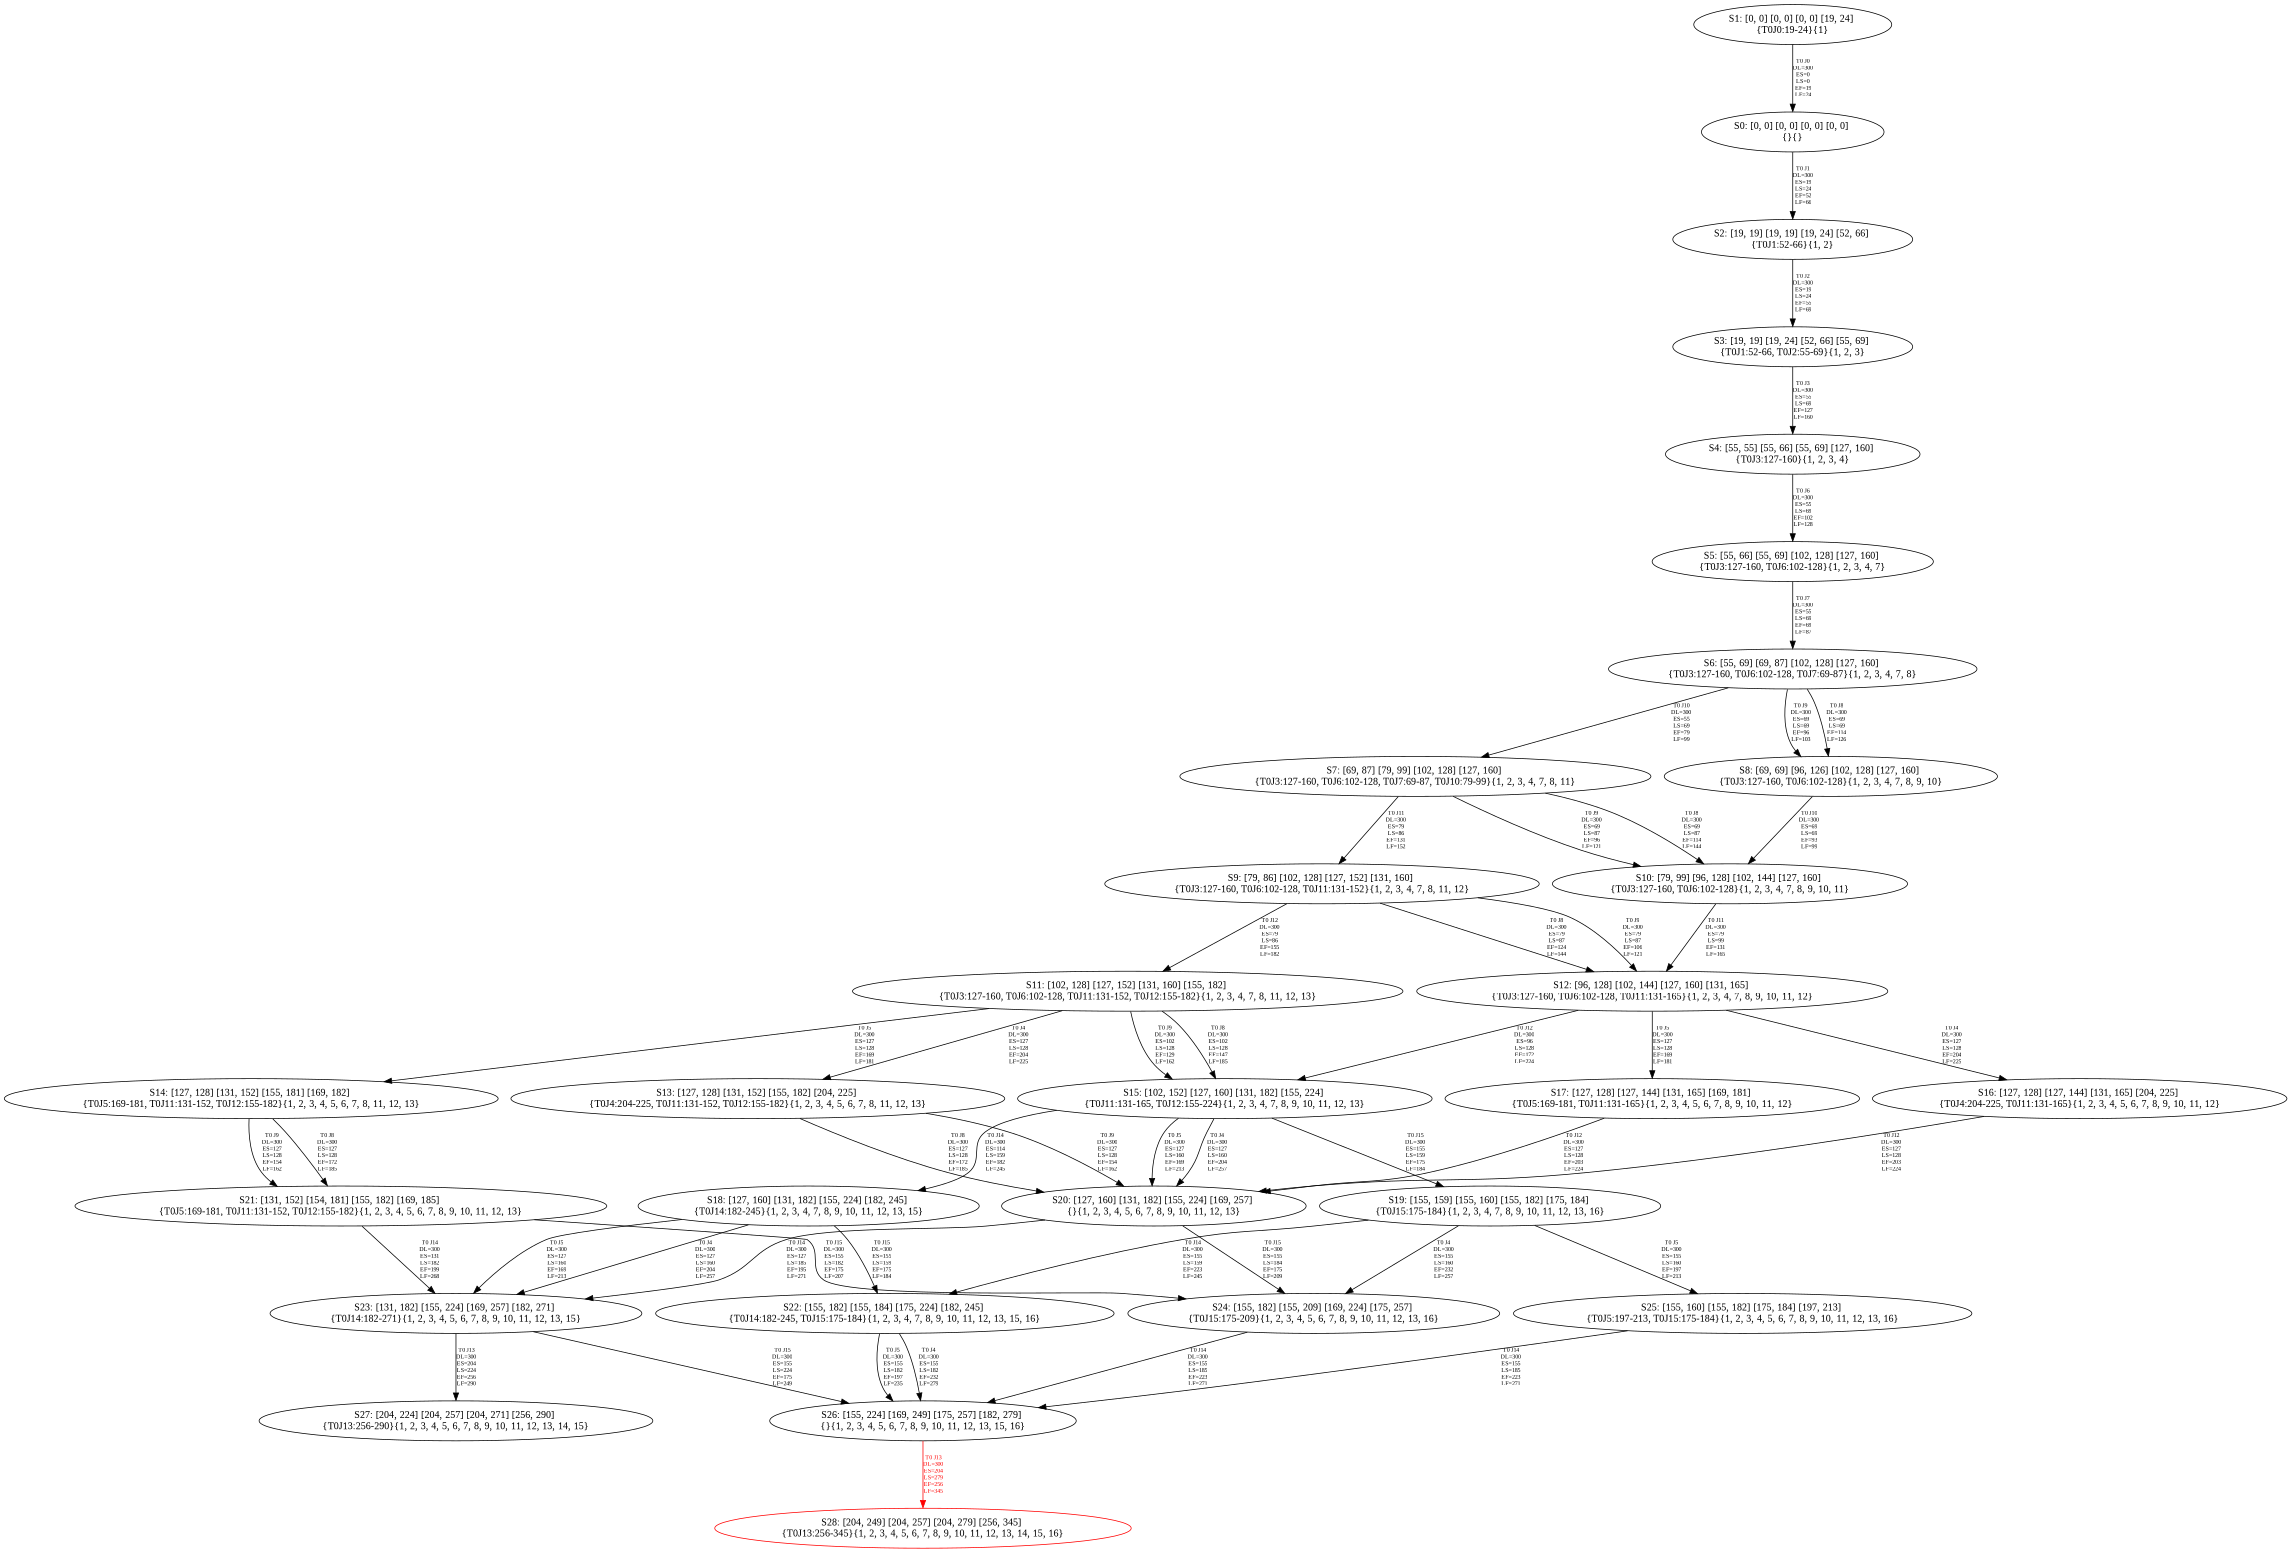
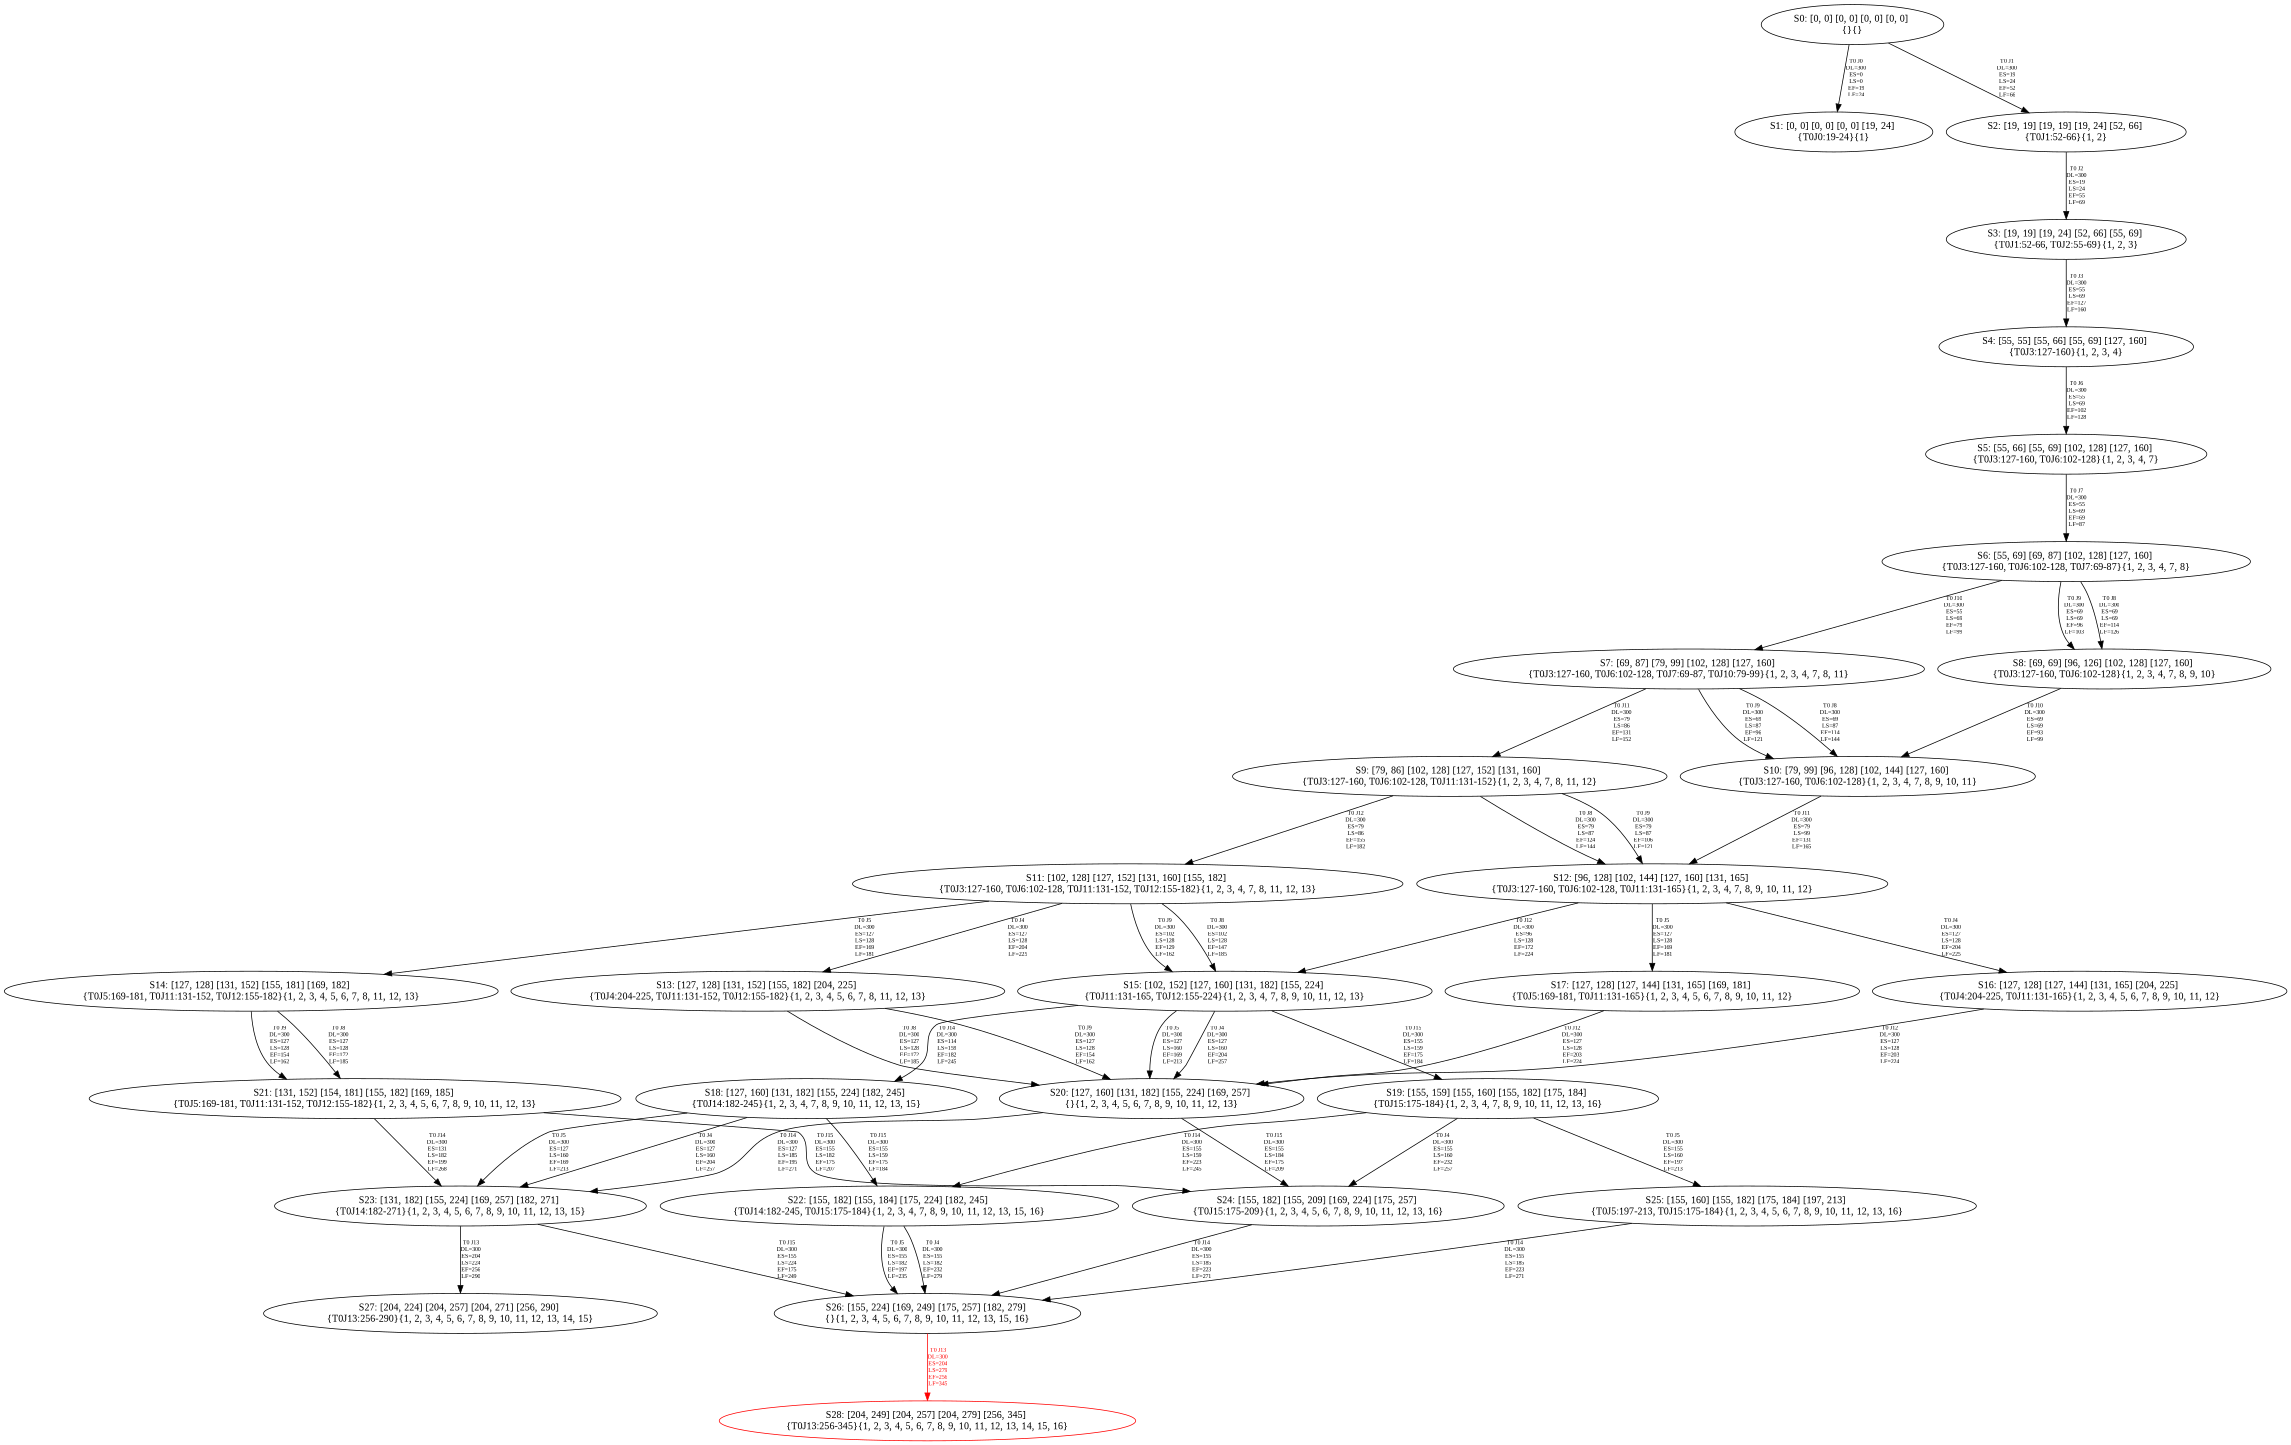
  digraph {
    fontname="Liberation Serif"
    node [fontname="Liberation Serif"]
    edge [fontname="Liberation Serif" fontsize=8]
    n1 [label="S0: [0, 0] [0, 0] [0, 0] [0, 0] \n{}{}"]
    n2 [label="S1: [0, 0] [0, 0] [0, 0] [19, 24] \n{T0J0:19-24}{1}"]
    n3 [label="S2: [19, 19] [19, 19] [19, 24] [52, 66] \n{T0J1:52-66}{1, 2}"]
    n4 [label="S3: [19, 19] [19, 24] [52, 66] [55, 69] \n{T0J1:52-66, T0J2:55-69}{1, 2, 3}"]
    n5 [label="S4: [55, 55] [55, 66] [55, 69] [127, 160] \n{T0J3:127-160}{1, 2, 3, 4}"]
    n6 [label="S5: [55, 66] [55, 69] [102, 128] [127, 160] \n{T0J3:127-160, T0J6:102-128}{1, 2, 3, 4, 7}"]
    n7 [label="S6: [55, 69] [69, 87] [102, 128] [127, 160] \n{T0J3:127-160, T0J6:102-128, T0J7:69-87}{1, 2, 3, 4, 7, 8}"]
    n8 [label="S7: [69, 87] [79, 99] [102, 128] [127, 160] \n{T0J3:127-160, T0J6:102-128, T0J7:69-87, T0J10:79-99}{1, 2, 3, 4, 7, 8, 11}"]
    n9 [label="S8: [69, 69] [96, 126] [102, 128] [127, 160] \n{T0J3:127-160, T0J6:102-128}{1, 2, 3, 4, 7, 8, 9, 10}"]
    n10 [label="S9: [79, 86] [102, 128] [127, 152] [131, 160] \n{T0J3:127-160, T0J6:102-128, T0J11:131-152}{1, 2, 3, 4, 7, 8, 11, 12}"]
    n11 [label="S10: [79, 99] [96, 128] [102, 144] [127, 160] \n{T0J3:127-160, T0J6:102-128}{1, 2, 3, 4, 7, 8, 9, 10, 11}"]
    n12 [label="S11: [102, 128] [127, 152] [131, 160] [155, 182] \n{T0J3:127-160, T0J6:102-128, T0J11:131-152, T0J12:155-182}{1, 2, 3, 4, 7, 8, 11, 12, 13}"]
    n13 [label="S12: [96, 128] [102, 144] [127, 160] [131, 165] \n{T0J3:127-160, T0J6:102-128, T0J11:131-165}{1, 2, 3, 4, 7, 8, 9, 10, 11, 12}"]
    n14 [label="S13: [127, 128] [131, 152] [155, 182] [204, 225] \n{T0J4:204-225, T0J11:131-152, T0J12:155-182}{1, 2, 3, 4, 5, 6, 7, 8, 11, 12, 13}"]
    n15 [label="S14: [127, 128] [131, 152] [155, 181] [169, 182] \n{T0J5:169-181, T0J11:131-152, T0J12:155-182}{1, 2, 3, 4, 5, 6, 7, 8, 11, 12, 13}"]
    n16 [label="S15: [102, 152] [127, 160] [131, 182] [155, 224] \n{T0J11:131-165, T0J12:155-224}{1, 2, 3, 4, 7, 8, 9, 10, 11, 12, 13}"]
    n17 [label="S16: [127, 128] [127, 144] [131, 165] [204, 225] \n{T0J4:204-225, T0J11:131-165}{1, 2, 3, 4, 5, 6, 7, 8, 9, 10, 11, 12}"]
    n18 [label="S17: [127, 128] [127, 144] [131, 165] [169, 181] \n{T0J5:169-181, T0J11:131-165}{1, 2, 3, 4, 5, 6, 7, 8, 9, 10, 11, 12}"]
    n19 [label="S20: [127, 160] [131, 182] [155, 224] [169, 257] \n{}{1, 2, 3, 4, 5, 6, 7, 8, 9, 10, 11, 12, 13}"]
    n20 [label="S21: [131, 152] [154, 181] [155, 182] [169, 185] \n{T0J5:169-181, T0J11:131-152, T0J12:155-182}{1, 2, 3, 4, 5, 6, 7, 8, 9, 10, 11, 12, 13}"]
    n21 [label="S18: [127, 160] [131, 182] [155, 224] [182, 245] \n{T0J14:182-245}{1, 2, 3, 4, 7, 8, 9, 10, 11, 12, 13, 15}"]
    n22 [label="S19: [155, 159] [155, 160] [155, 182] [175, 184] \n{T0J15:175-184}{1, 2, 3, 4, 7, 8, 9, 10, 11, 12, 13, 16}"]
    n23 [label="S23: [131, 182] [155, 224] [169, 257] [182, 271] \n{T0J14:182-271}{1, 2, 3, 4, 5, 6, 7, 8, 9, 10, 11, 12, 13, 15}"]
    n24 [label="S24: [155, 182] [155, 209] [169, 224] [175, 257] \n{T0J15:175-209}{1, 2, 3, 4, 5, 6, 7, 8, 9, 10, 11, 12, 13, 16}"]
    n25 [label="S22: [155, 182] [155, 184] [175, 224] [182, 245] \n{T0J14:182-245, T0J15:175-184}{1, 2, 3, 4, 7, 8, 9, 10, 11, 12, 13, 15, 16}"]
    n26 [label="S25: [155, 160] [155, 182] [175, 184] [197, 213] \n{T0J5:197-213, T0J15:175-184}{1, 2, 3, 4, 5, 6, 7, 8, 9, 10, 11, 12, 13, 16}"]
    n27 [label="S26: [155, 224] [169, 249] [175, 257] [182, 279] \n{}{1, 2, 3, 4, 5, 6, 7, 8, 9, 10, 11, 12, 13, 15, 16}"]
    n28 [label="S27: [204, 224] [204, 257] [204, 271] [256, 290] \n{T0J13:256-290}{1, 2, 3, 4, 5, 6, 7, 8, 9, 10, 11, 12, 13, 14, 15}"]
    n29 [color=Red label="S28: [204, 249] [204, 257] [204, 279] [256, 345] \n{T0J13:256-345}{1, 2, 3, 4, 5, 6, 7, 8, 9, 10, 11, 12, 13, 14, 15, 16}"]
-   n2 -> n1 [label="T0 J0\nDL=300\nES=0\nLS=0\nEF=19\nLF=24"]
+   n1 -> n2 [label="T0 J0\nDL=300\nES=0\nLS=0\nEF=19\nLF=24"]
    n1 -> n3 [label="T0 J1\nDL=300\nES=19\nLS=24\nEF=52\nLF=66"]
    n3 -> n4 [label="T0 J2\nDL=300\nES=19\nLS=24\nEF=55\nLF=69"]
    n4 -> n5 [label="T0 J3\nDL=300\nES=55\nLS=69\nEF=127\nLF=160"]
    n5 -> n6 [label="T0 J6\nDL=300\nES=55\nLS=69\nEF=102\nLF=128"]
    n6 -> n7 [label="T0 J7\nDL=300\nES=55\nLS=69\nEF=69\nLF=87"]
    n7 -> n8 [label="T0 J10\nDL=300\nES=55\nLS=69\nEF=79\nLF=99"]
    n7 -> n9 [label="T0 J8\nDL=300\nES=69\nLS=69\nEF=114\nLF=126"]
    n7 -> n9 [label="T0 J9\nDL=300\nES=69\nLS=69\nEF=96\nLF=103"]
    n8 -> n10 [label="T0 J11\nDL=300\nES=79\nLS=86\nEF=131\nLF=152"]
    n8 -> n11 [label="T0 J8\nDL=300\nES=69\nLS=87\nEF=114\nLF=144"]
    n8 -> n11 [label="T0 J9\nDL=300\nES=69\nLS=87\nEF=96\nLF=121"]
    n9 -> n11 [label="T0 J10\nDL=300\nES=69\nLS=69\nEF=93\nLF=99"]
    n10 -> n12 [label="T0 J12\nDL=300\nES=79\nLS=86\nEF=155\nLF=182"]
    n10 -> n13 [label="T0 J8\nDL=300\nES=79\nLS=87\nEF=124\nLF=144"]
    n10 -> n13 [label="T0 J9\nDL=300\nES=79\nLS=87\nEF=106\nLF=121"]
    n11 -> n13 [label="T0 J11\nDL=300\nES=79\nLS=99\nEF=131\nLF=165"]
    n12 -> n14 [label="T0 J4\nDL=300\nES=127\nLS=128\nEF=204\nLF=225"]
    n12 -> n15 [label="T0 J5\nDL=300\nES=127\nLS=128\nEF=169\nLF=181"]
    n12 -> n16 [label="T0 J8\nDL=300\nES=102\nLS=128\nEF=147\nLF=185"]
    n12 -> n16 [label="T0 J9\nDL=300\nES=102\nLS=128\nEF=129\nLF=162"]
    n13 -> n16 [label="T0 J12\nDL=300\nES=96\nLS=128\nEF=172\nLF=224"]
    n13 -> n17 [label="T0 J4\nDL=300\nES=127\nLS=128\nEF=204\nLF=225"]
    n13 -> n18 [label="T0 J5\nDL=300\nES=127\nLS=128\nEF=169\nLF=181"]
    n14 -> n19 [label="T0 J8\nDL=300\nES=127\nLS=128\nEF=172\nLF=185"]
    n14 -> n19 [label="T0 J9\nDL=300\nES=127\nLS=128\nEF=154\nLF=162"]
    n15 -> n20 [label="T0 J8\nDL=300\nES=127\nLS=128\nEF=172\nLF=185"]
    n15 -> n20 [label="T0 J9\nDL=300\nES=127\nLS=128\nEF=154\nLF=162"]
    n16 -> n19 [label="T0 J4\nDL=300\nES=127\nLS=160\nEF=204\nLF=257"]
    n16 -> n19 [label="T0 J5\nDL=300\nES=127\nLS=160\nEF=169\nLF=213"]
    n16 -> n21 [label="T0 J14\nDL=300\nES=114\nLS=159\nEF=182\nLF=245"]
    n16 -> n22 [label="T0 J15\nDL=300\nES=155\nLS=159\nEF=175\nLF=184"]
    n17 -> n19 [label="T0 J12\nDL=300\nES=127\nLS=128\nEF=203\nLF=224"]
    n18 -> n19 [label="T0 J12\nDL=300\nES=127\nLS=128\nEF=203\nLF=224"]
    n19 -> n23 [label="T0 J14\nDL=300\nES=127\nLS=185\nEF=195\nLF=271"]
    n19 -> n24 [label="T0 J15\nDL=300\nES=155\nLS=184\nEF=175\nLF=209"]
    n20 -> n23 [label="T0 J14\nDL=300\nES=131\nLS=182\nEF=199\nLF=268"]
    n20 -> n24 [label="T0 J15\nDL=300\nES=155\nLS=182\nEF=175\nLF=207"]
    n21 -> n23 [label="T0 J4\nDL=300\nES=127\nLS=160\nEF=204\nLF=257"]
    n21 -> n23 [label="T0 J5\nDL=300\nES=127\nLS=160\nEF=169\nLF=213"]
    n21 -> n25 [label="T0 J15\nDL=300\nES=155\nLS=159\nEF=175\nLF=184"]
    n22 -> n24 [label="T0 J4\nDL=300\nES=155\nLS=160\nEF=232\nLF=257"]
    n22 -> n25 [label="T0 J14\nDL=300\nES=155\nLS=159\nEF=223\nLF=245"]
    n22 -> n26 [label="T0 J5\nDL=300\nES=155\nLS=160\nEF=197\nLF=213"]
    n23 -> n27 [label="T0 J15\nDL=300\nES=155\nLS=224\nEF=175\nLF=249"]
    n23 -> n28 [label="T0 J13\nDL=300\nES=204\nLS=224\nEF=256\nLF=290"]
    n24 -> n27 [label="T0 J14\nDL=300\nES=155\nLS=185\nEF=223\nLF=271"]
    n25 -> n27 [label="T0 J4\nDL=300\nES=155\nLS=182\nEF=232\nLF=279"]
    n25 -> n27 [label="T0 J5\nDL=300\nES=155\nLS=182\nEF=197\nLF=235"]
    n26 -> n27 [label="T0 J14\nDL=300\nES=155\nLS=185\nEF=223\nLF=271"]
    n27 -> n29 [color=Red fontcolor=Red label="T0 J13\nDL=300\nES=204\nLS=279\nEF=256\nLF=345"]
  }
